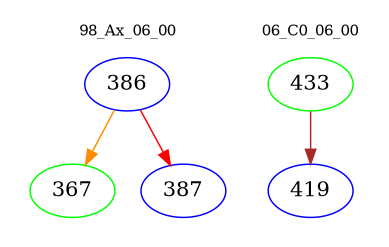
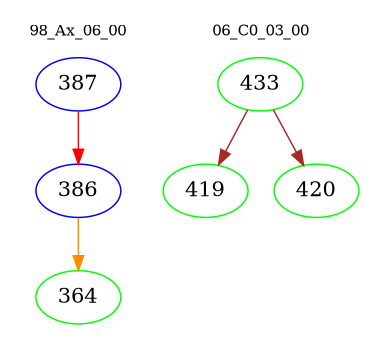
  digraph {
    node [color=blue]
    edge [color=brown]
    n1 [label=386]
-   n2 [color=green label=367]
+   n2 [color=green label=364]
    n3 [label=387]
    n4 [color=green label=433]
-   n5 [label=419]
+   n5 [color=green label=419]
+   n6 [color=green label=420]
    subgraph cluster_1 {
      color=white
      fontsize=10
      label="98_Ax_06_00"
      n1
      n2
      n3
    }
    subgraph cluster_2 {
      color=white
      fontsize=10
-     label="06_C0_06_00"
+     label="06_C0_03_00"
      n4
      n5
+     n6
    }
    n1 -> n2 [color=darkorange]
-   n1 -> n3 [color=red]
+   n3 -> n1 [color=red]
    n4 -> n5
+   n4 -> n6
  }
